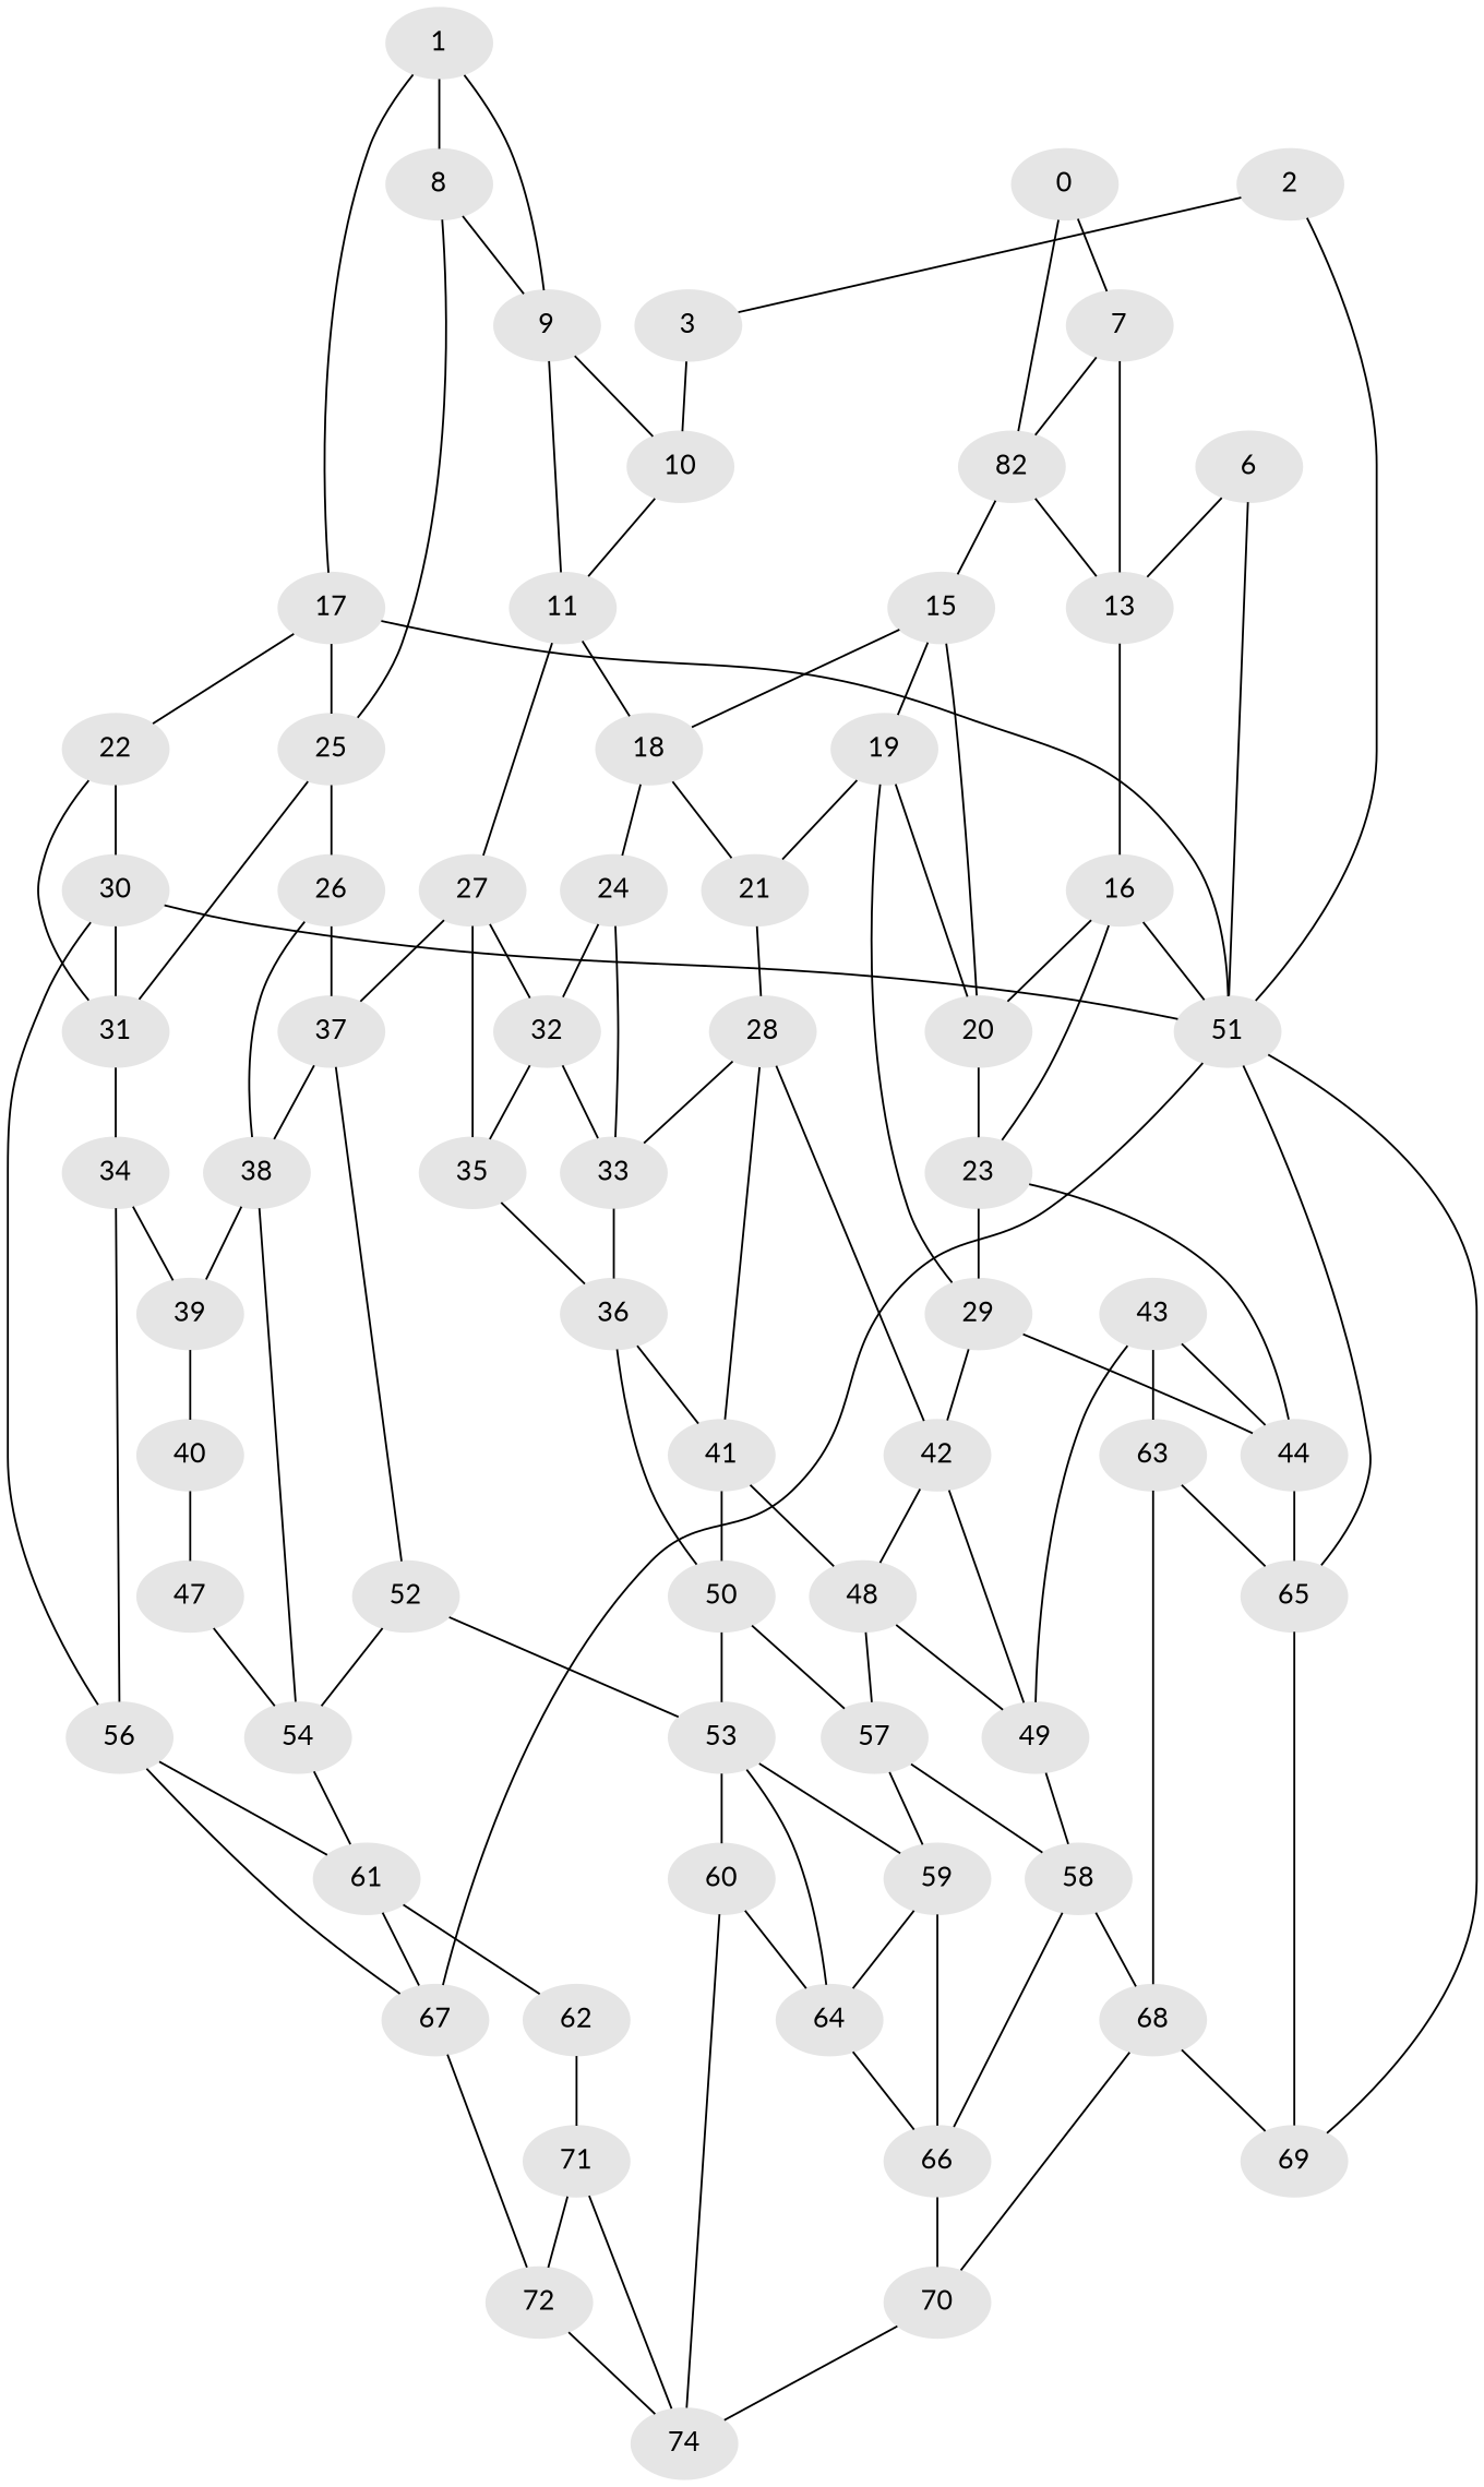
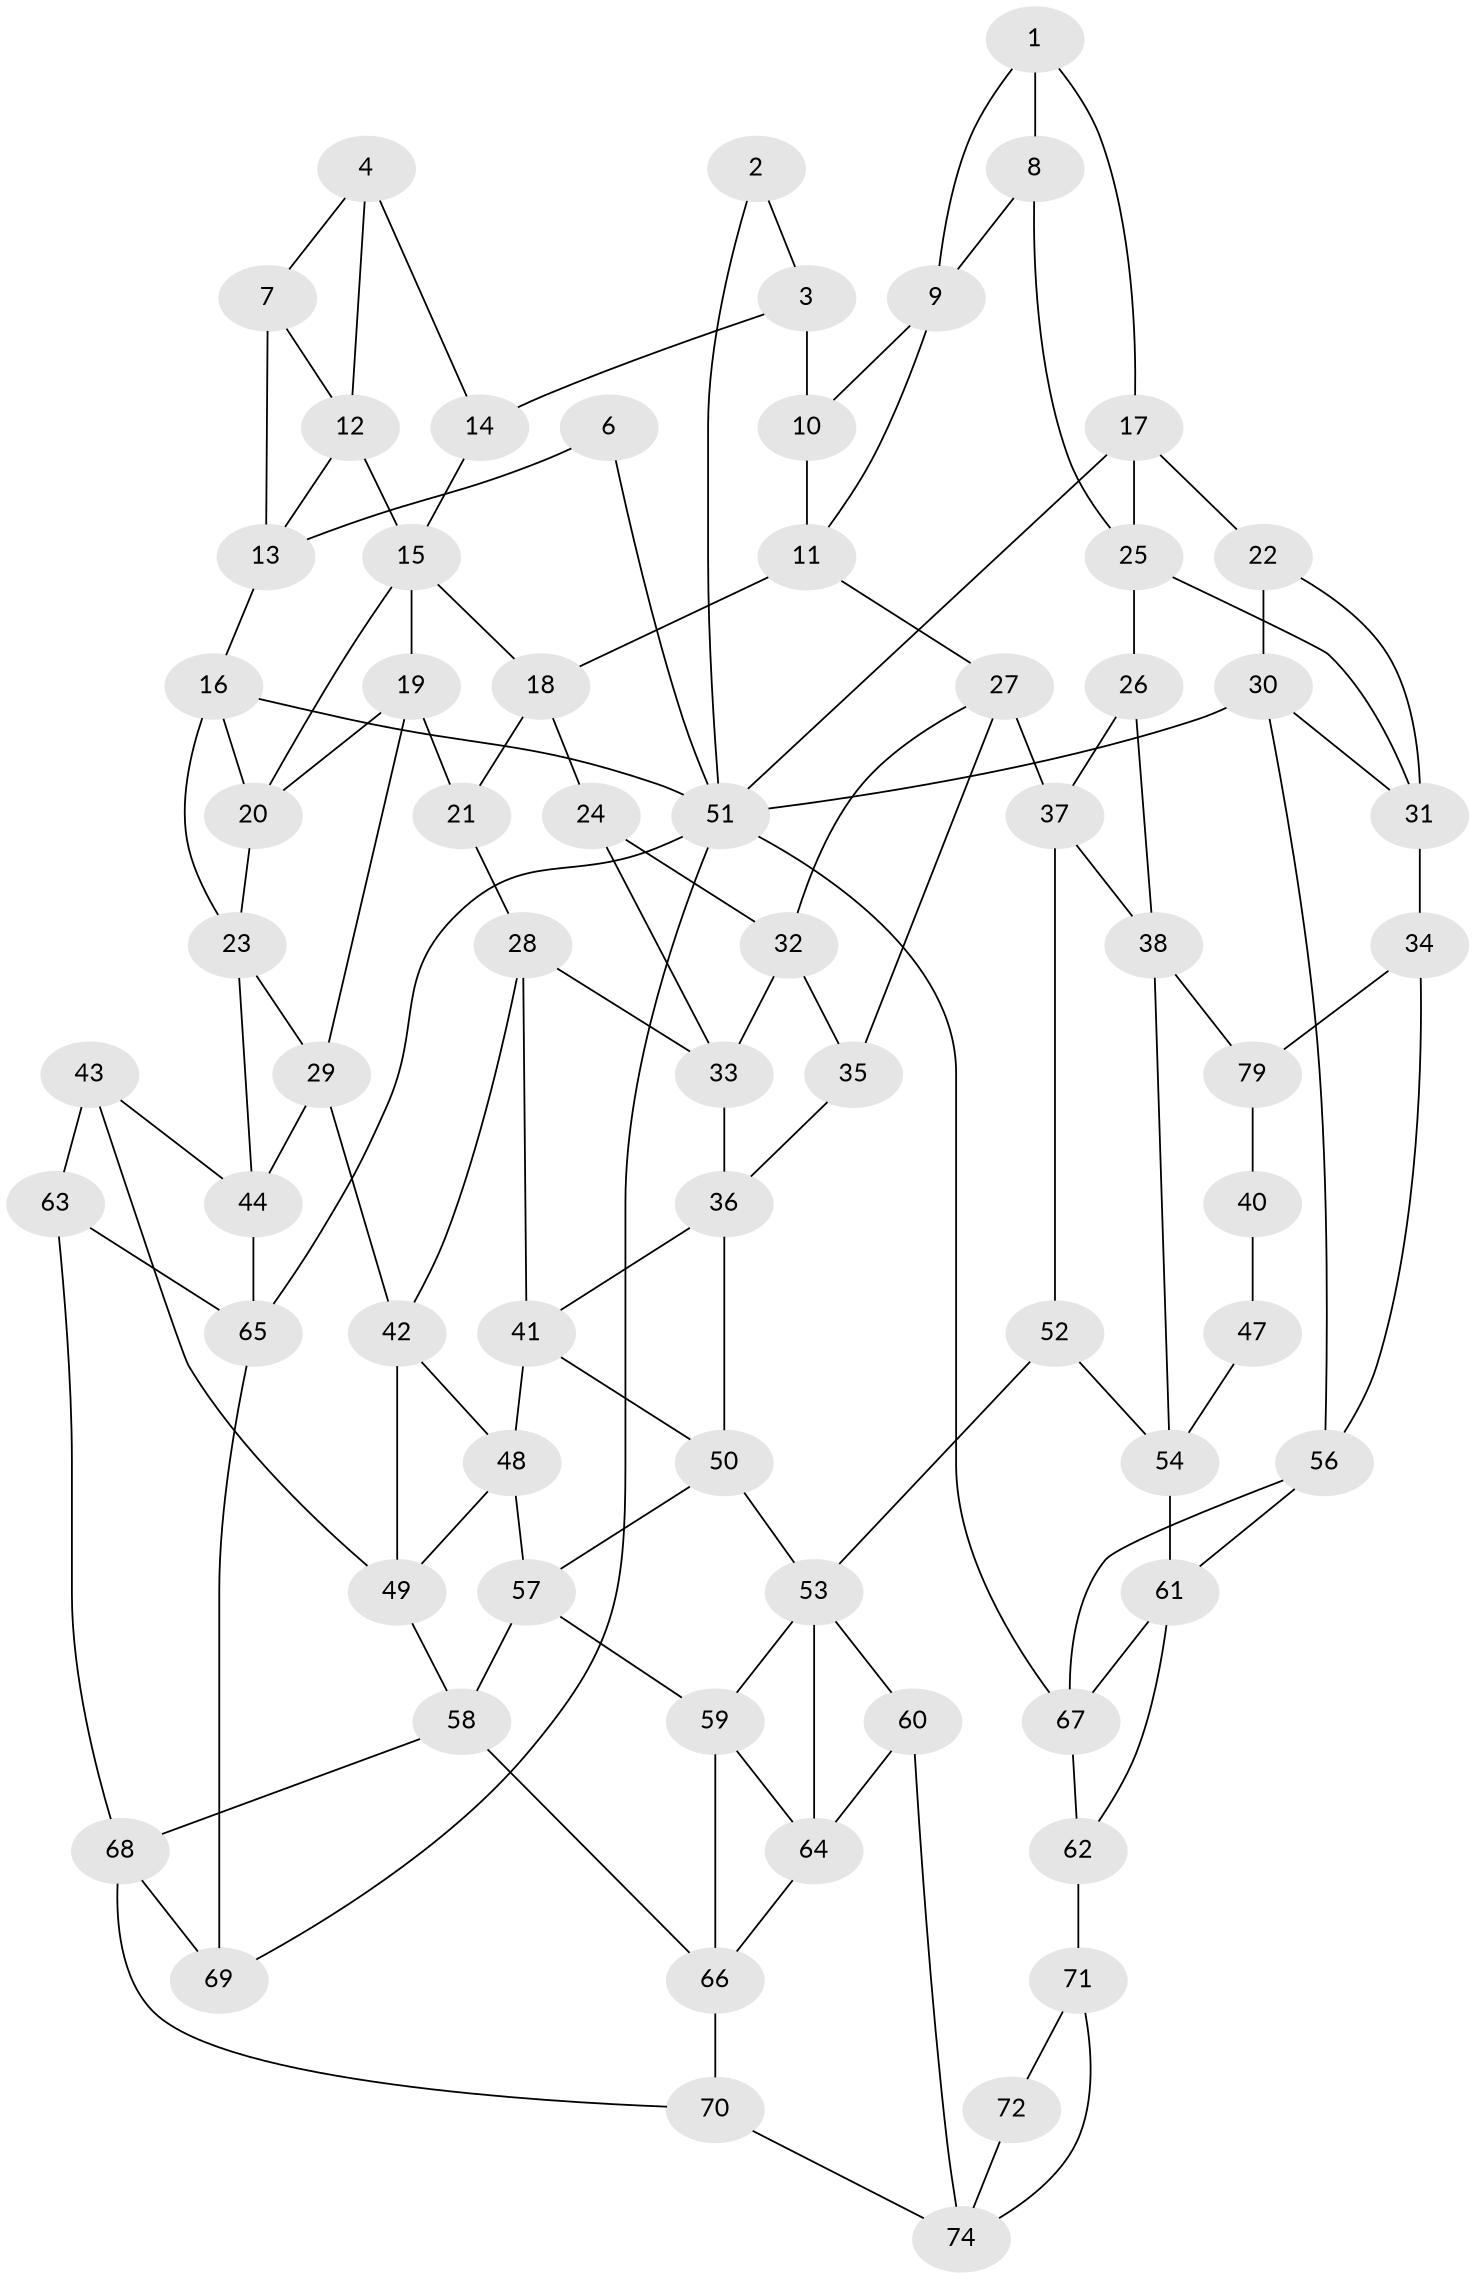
  graph {
    fontname=Lato
    node [color=gray90 fontname=Lato style=filled]
    edge [fontname=Lato weight=1.0]
    1
    8
    9
    17
    25
    10
    11
    51
    22
    2
    3
+   14
    65
    67
    69
    15
-   4 [label=0]
+   4
    7
-   12 [label=82]
+   12
    13
    6
    16
    31
    26
    18
    27
    21
    24
    32
    37
    35
    19
    20
    23
    29
    44
    30
    28
    33
    42
    41
    56
    34
    36
    38
    52
-   39
+   39 [label=79]
    54
    50
    48
    49
    61
    40
    57
    53
    47
    58
    43
    63
    68
    59
    66
    60
    64
    72
    n66 [label=74]
    62
    71
    70
    1 -- 8 [weight=2.0]
    1 -- 9
    1 -- 17
    8 -- 9
    8 -- 25
    9 -- 10
    9 -- 11
    17 -- 25
    17 -- 51
    17 -- 22
    25 -- 31
    25 -- 26
    10 -- 11
    11 -- 18
    11 -- 27
    51 -- 65
    51 -- 67 [weight=2.0]
    51 -- 69
    22 -- 31
    22 -- 30
    2 -- 51
    2 -- 3
    3 -- 10 [weight=2.0]
+   3 -- 14
+   14 -- 15
    65 -- 69
-   67 -- 72
+   67 -- 62
    15 -- 18
    15 -- 19
    15 -- 20
+   4 -- 14
    4 -- 7
    4 -- 12
    7 -- 12
    7 -- 13
    12 -- 15
    12 -- 13
    13 -- 16
    6 -- 51
    6 -- 13
    16 -- 51
    16 -- 20
    16 -- 23
    31 -- 34
    26 -- 37
    26 -- 38
    18 -- 21
    18 -- 24
    27 -- 32
    27 -- 37
    27 -- 35
    21 -- 28
    24 -- 32
    24 -- 33
    32 -- 35
    32 -- 33
    37 -- 38
    37 -- 52
    35 -- 36
    19 -- 21
    19 -- 20
    19 -- 29
    20 -- 23
    23 -- 29
    23 -- 44
    29 -- 44
    29 -- 42
    44 -- 65
    30 -- 51
    30 -- 31
    30 -- 56
    28 -- 33
    28 -- 42
    28 -- 41
    33 -- 36
    42 -- 48
    42 -- 49
    41 -- 50
    41 -- 48
    56 -- 67
    56 -- 61
    34 -- 56
    34 -- 39 [weight=2.0]
    36 -- 41
    36 -- 50
    38 -- 39
    38 -- 54
    52 -- 54
    52 -- 53
    39 -- 40
    54 -- 61
    50 -- 57
    50 -- 53
    48 -- 49
    48 -- 57
    49 -- 58
    61 -- 67
    61 -- 62
    40 -- 47
    57 -- 58
    57 -- 59
    53 -- 59
    53 -- 60
    53 -- 64
    47 -- 54 [weight=2.0]
    58 -- 68
    58 -- 66
    43 -- 44
    43 -- 49
    43 -- 63 [weight=2.0]
    63 -- 65
    63 -- 68
    68 -- 69
    68 -- 70
    59 -- 66
    59 -- 64
    66 -- 70
    60 -- 64
    60 -- n66
    64 -- 66
    72 -- n66
    62 -- 71
    71 -- 72
    71 -- n66
    70 -- n66
  }
